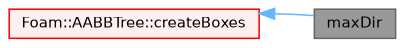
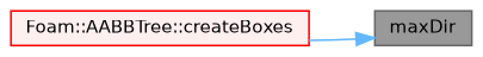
  digraph {
    rankdir=RL
    node [fontname=Helvetica fontsize=10 shape=box style=filled]
    n1 [color=gray40 fillcolor=grey60 fontcolor=black height=0.2 label=maxDir width=0.4]
    n2 [color=red fillcolor="#FFF0F0" height=0.2 label="Foam::AABBTree::createBoxes" width=0.4]
-   n2 -> n1 [color=steelblue1 dir=back fontname=Helvetica fontsize=10 labelfontname=Helvetica labelfontsize=10 style=solid]
+   n1 -> n2 [color=steelblue1 dir=back fontname=Helvetica fontsize=10 labelfontname=Helvetica labelfontsize=10 style=solid]
  }
